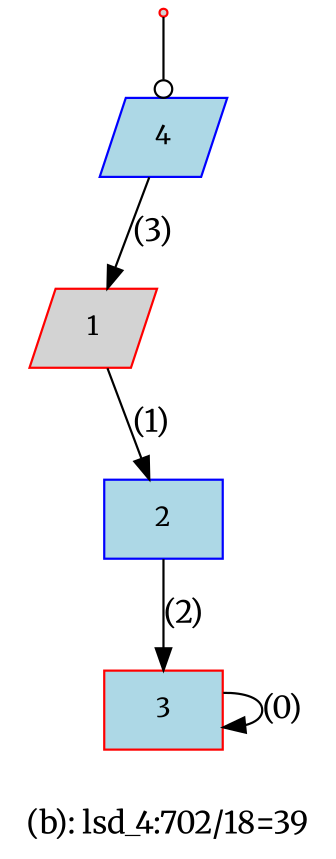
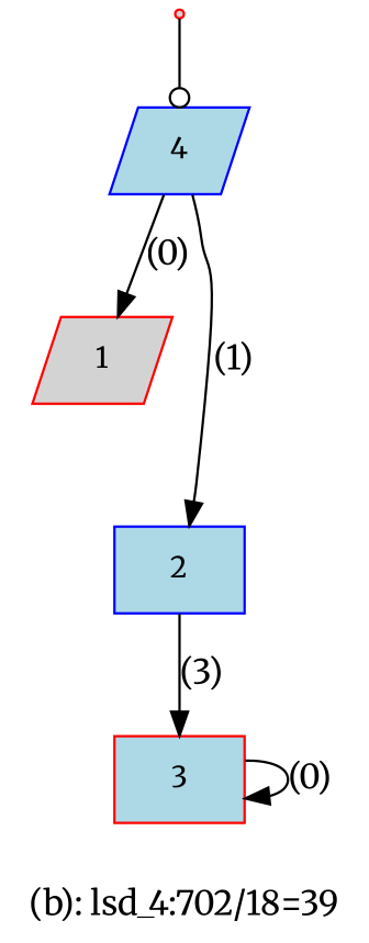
  digraph {
    fontname=Merriweather
    label="(b): lsd_4:702/18=39"
    rankdir=TB
    node [color=red fillcolor=lightblue fontname=Merriweather fontsize=12 shape=parallelogram style=filled]
    edge [arrowhead=normal fontname=Merriweather]
    n1 [color=blue label=4]
    n2 [fillcolor=lightgrey label=1]
    n3 [color=blue label=2 shape=box]
    n4 [label=3 shape=box]
    n5 [fillcolor=lightgrey label=3 shape=point]
-   n1 -> n2 [label="(3)"]
-   n2 -> n3 [label="(1)"]
-   n3 -> n4 [label="(2)"]
+   n1 -> n2 [label="(0)"]
+   n1 -> n3 [label="(1)"]
+   n3 -> n4 [label="(3)"]
    n4 -> n4 [label="(0)"]
    n5 -> n1 [arrowhead=odot]
  }
